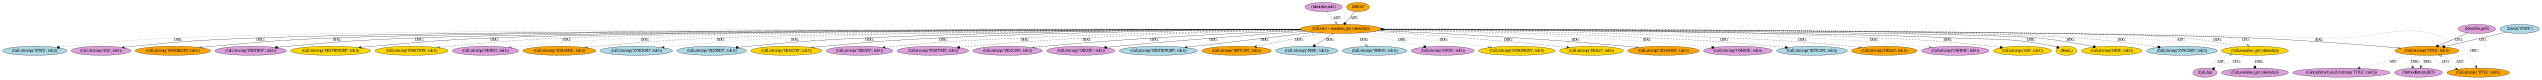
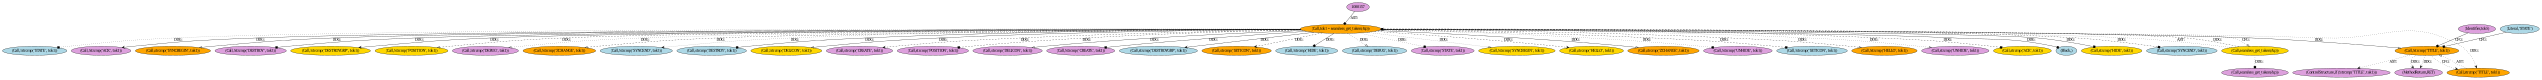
  digraph {
    fontname="PT Serif"
    node [fillcolor=plum fontname="PT Serif" style=filled]
    edge [arrowhead=box fontname="PT Serif" style=dotted]
    n1 [fillcolor=orange label="(Call,!strcmp(\"TITLE\", tok1))"]
    n2 [fillcolor=orange label="(Call,strcmp(\"TITLE\", tok1))"]
    n3 [label="(ControlStructure,if (!strcmp(\"TITLE\", tok1)))"]
    n4 [label="(MethodReturn,RET)"]
    n5 [fillcolor=orange label="(Call,tok1 = seamless_get_token(&p))"]
    n6 [fillcolor=gold label="(Call,seamless_get_token(&p))"]
    n7 [fillcolor=lightblue label="(Call,!strcmp(\"STATE\", tok1))"]
    n8 [label="(Call,!strcmp(\"ACK\", tok1))"]
    n9 [fillcolor=orange label="(Call,strcmp(\"SYNCBEGIN\", tok1))"]
    n10 [label="(Call,!strcmp(\"DESTROY\", tok1))"]
    n11 [fillcolor=gold label="(Call,!strcmp(\"DESTROYGRP\", tok1))"]
    n12 [fillcolor=gold label="(Call,!strcmp(\"POSITION\", tok1))"]
    n13 [label="(Call,!strcmp(\"DEBUG\", tok1))"]
    n14 [fillcolor=orange label="(Call,!strcmp(\"ZCHANGE\", tok1))"]
    n15 [fillcolor=lightblue label="(Call,!strcmp(\"SYNCEND\", tok1))"]
    n16 [fillcolor=lightblue label="(Call,strcmp(\"DESTROY\", tok1))"]
    n17 [fillcolor=gold label="(Call,!strcmp(\"DELICON\", tok1))"]
    n18 [label="(Call,strcmp(\"CREATE\", tok1))"]
    n19 [label="(Call,strcmp(\"POSITION\", tok1))"]
    n20 [label="(Call,strcmp(\"DELICON\", tok1))"]
    n21 [label="(Call,!strcmp(\"CREATE\", tok1))"]
    n22 [fillcolor=lightblue label="(Call,strcmp(\"DESTROYGRP\", tok1))"]
    n23 [fillcolor=orange label="(Call,strcmp(\"SETICON\", tok1))"]
    n24 [fillcolor=lightblue label="(Call,!strcmp(\"HIDE\", tok1))"]
    n25 [fillcolor=lightblue label="(Call,strcmp(\"DEBUG\", tok1))"]
    n26 [label="(Call,strcmp(\"STATE\", tok1))"]
    n27 [fillcolor=gold label="(Call,!strcmp(\"SYNCBEGIN\", tok1))"]
    n28 [fillcolor=gold label="(Call,strcmp(\"HELLO\", tok1))"]
    n29 [fillcolor=orange label="(Call,strcmp(\"ZCHANGE\", tok1))"]
    n30 [label="(Call,!strcmp(\"UNHIDE\", tok1))"]
    n31 [fillcolor=lightblue label="(Call,!strcmp(\"SETICON\", tok1))"]
    n32 [fillcolor=orange label="(Call,!strcmp(\"HELLO\", tok1))"]
    n33 [label="(Call,strcmp(\"UNHIDE\", tok1))"]
    n34 [fillcolor=gold label="(Call,strcmp(\"ACK\", tok1))"]
-   n35 [fillcolor=gold label="(Block,)"]
+   n35 [fillcolor=lightblue label="(Block,)"]
    n36 [fillcolor=gold label="(Call,strcmp(\"HIDE\", tok1))"]
    n37 [fillcolor=lightblue label="(Call,strcmp(\"SYNCEND\", tok1))"]
-   n38 [label="(Call,&p)"]
    n39 [label="(Call,seamless_get_token(&p))"]
-   n40 [label="(Identifier,get5)"]
-   n41 [label="(Identifier,tok1)"]
+   n40 [label="(Identifier,tok5)"]
    n42 [fillcolor=lightblue label="(Literal,\"STATE\")"]
-   1000137 [fillcolor=orange]
+   1000137
    n1 -> n2 [arrowhead=vee label="CFG: "]
    n1 -> n3 [arrowhead=vee label="AST: "]
    n1 -> n4 [arrowhead=vee label="DDG: "]
    n1 -> n4 [arrowhead=vee label="DDG: "]
    n2 -> n1 [arrowhead=onormal label="AST: "]
    n5 -> n1 [arrowhead=onormal label="DDG: " style=solid]
    n5 -> n2 [arrowhead=vee label="DDG: "]
    n5 -> n6 [arrowhead=onormal label="CFG: "]
    n5 -> n7 [label="DDG: "]
    n5 -> n8 [arrowhead=vee label="DDG: " style=solid]
    n5 -> n9 [arrowhead=onormal label="DDG: " style=solid]
    n5 -> n10 [label="DDG: " style=solid]
    n5 -> n11 [arrowhead=vee label="DDG: " style=solid]
    n5 -> n12 [arrowhead=onormal label="DDG: " style=dashed]
    n5 -> n13 [arrowhead=onormal label="DDG: "]
    n5 -> n14 [arrowhead=onormal label="DDG: " style=dashed]
    n5 -> n15 [arrowhead=vee label="DDG: "]
    n5 -> n16 [label="DDG: " style=solid]
    n5 -> n17 [arrowhead=onormal label="DDG: " style=solid]
    n5 -> n18 [arrowhead=vee label="DDG: " style=dashed]
    n5 -> n19 [label="DDG: " style=dashed]
    n5 -> n20 [arrowhead=onormal label="DDG: " style=solid]
    n5 -> n21 [label="DDG: " style=solid]
    n5 -> n22 [arrowhead=vee label="DDG: " style=solid]
    n5 -> n23 [arrowhead=vee label="DDG: " style=dashed]
    n5 -> n24 [label="DDG: " style=solid]
    n5 -> n25 [arrowhead=onormal label="DDG: "]
    n5 -> n26 [label="DDG: "]
    n5 -> n27 [arrowhead=onormal label="DDG: "]
    n5 -> n28 [arrowhead=vee label="DDG: " style=dashed]
    n5 -> n29 [arrowhead=onormal label="DDG: " style=solid]
    n5 -> n30 [label="DDG: "]
    n5 -> n31 [label="DDG: " style=dashed]
    n5 -> n32 [arrowhead=onormal label="DDG: " style=dashed]
    n5 -> n33 [arrowhead=onormal label="DDG: "]
    n5 -> n34 [label="DDG: " style=dashed]
    n5 -> n35 [label="DDG: " style=solid]
    n5 -> n36 [label="DDG: " style=solid]
    n5 -> n37 [label="DDG: " style=dashed]
    n6 -> n5 [label="AST: "]
    n6 -> n5 [arrowhead=vee label="DDG: " style=dashed]
-   n6 -> n38 [label="CFG: "]
    n6 -> n39 [label="DDG: "]
-   n38 -> n6 [arrowhead=onormal label="AST: "]
    n40 -> n1 [label="CFG: " style=solid]
-   n41 -> n5 [arrowhead=onormal label="AST: " style=dashed]
    n42 -> n1 [label="CFG: " style=solid]
    1000137 -> n5 [label="AST: " style=solid]
  }
